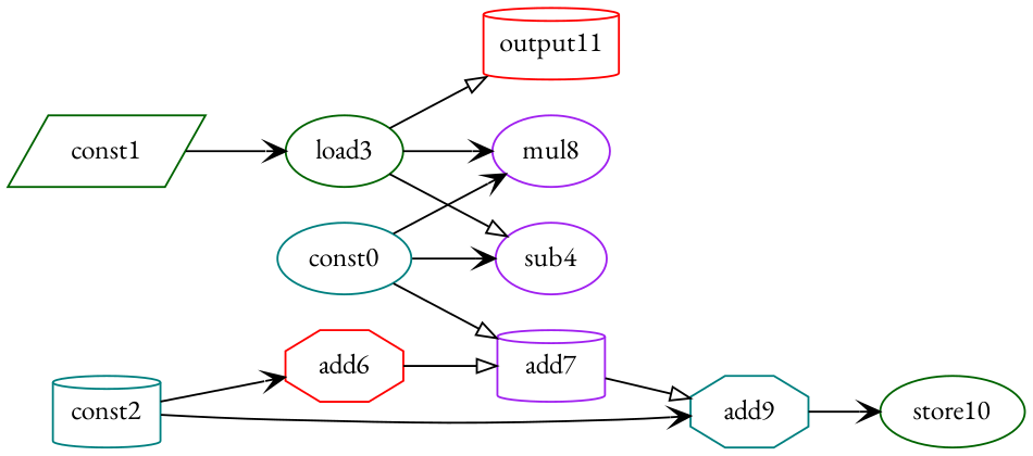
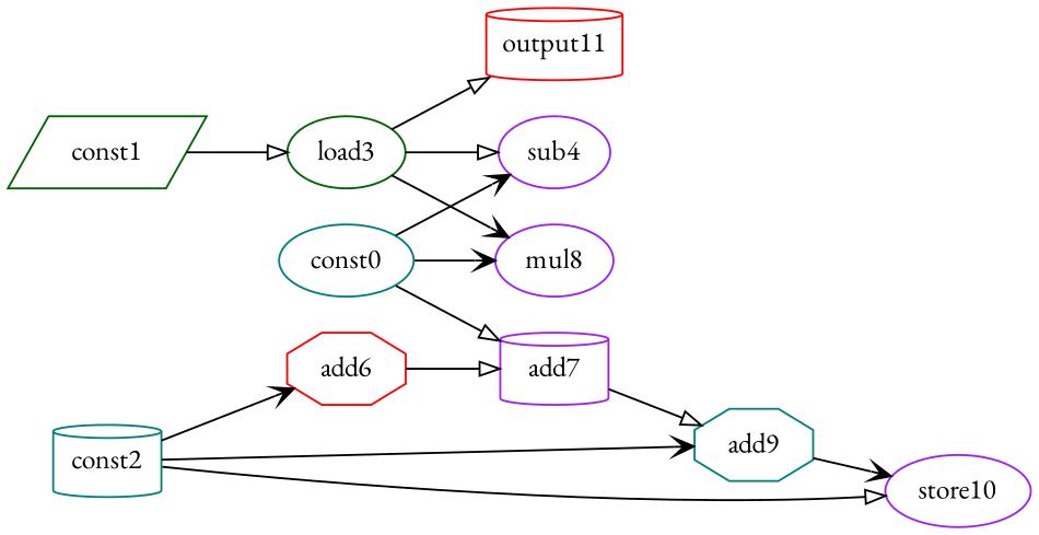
  digraph {
    fontname="EB Garamond"
    rankdir=LR
    node [color=purple fontname="EB Garamond" opcode=const shape=ellipse]
    edge [arrowhead=onormal fontname="EB Garamond" operand=0]
    sub4 [opcode=sub]
    const0 [color=teal]
    add7 [opcode=add shape=cylinder]
    mul8 [opcode=mul]
    add9 [color=teal opcode=add shape=octagon]
    const1 [color=darkgreen shape=parallelogram]
    load3 [color=darkgreen opcode=load]
    output11 [color=red opcode=output shape=cylinder]
    const2 [color=teal shape=cylinder]
    add6 [color=red opcode=add shape=octagon]
-   store10 [color=darkgreen opcode=store]
+   store10 [opcode=store]
    const0 -> sub4 [arrowhead=vee]
    const0 -> add7
    const0 -> mul8 [arrowhead=vee]
    add7 -> add9 [operand=1]
    add9 -> store10 [arrowhead=vee]
-   const1 -> load3 [arrowhead=vee]
+   const1 -> load3
    load3 -> sub4 [operand=1]
    load3 -> mul8 [arrowhead=vee operand=1]
    load3 -> output11
    const2 -> add9 [arrowhead=vee]
    const2 -> add6 [arrowhead=vee]
+   const2 -> store10 [operand=1]
    add6 -> add7 [operand=1]
  }
